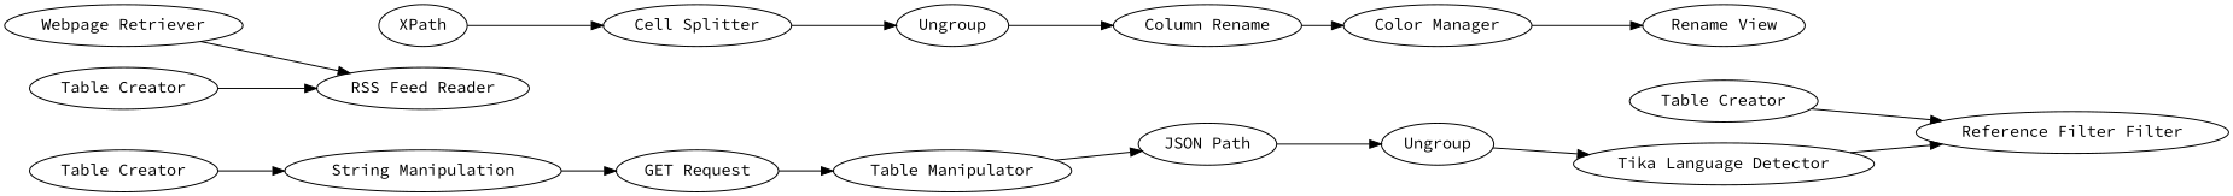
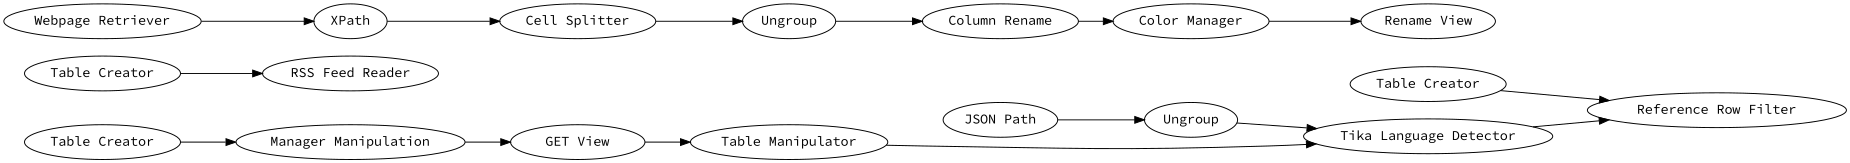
  digraph {
    fontname="Source Code Pro"
    rankdir=LR
    node [fontname="Source Code Pro"]
    edge [fontname="Source Code Pro"]
-   n1 [label="String Manipulation"]
-   n2 [label="GET Request"]
+   n1 [label="Manager Manipulation"]
+   n2 [label="GET View"]
    n3 [label="Table Manipulator"]
    n4 [label="JSON Path"]
    n5 [label="Cell Splitter"]
    n6 [label=Ungroup]
    n7 [label="Column Rename"]
    n8 [label="Color Manager"]
    n9 [label=XPath]
    n10 [label=Ungroup]
    n11 [label="Rename View"]
-   n12 [label="Reference Filter Filter"]
+   n12 [label="Reference Row Filter"]
    n13 [label="Table Creator"]
    n14 [label="RSS Feed Reader"]
    n15 [label="Tika Language Detector"]
    n16 [label="Table Creator"]
    n17 [label="Table Creator"]
    n18 [label="Webpage Retriever"]
    n1 -> n2
    n2 -> n3
-   n3 -> n4
+   n3 -> n15
    n4 -> n10
    n5 -> n6
    n6 -> n7
    n7 -> n8
    n8 -> n11
    n9 -> n5
    n10 -> n15
    n13 -> n14
    n15 -> n12
    n16 -> n12
    n17 -> n1
-   n18 -> n14
+   n18 -> n9
  }
